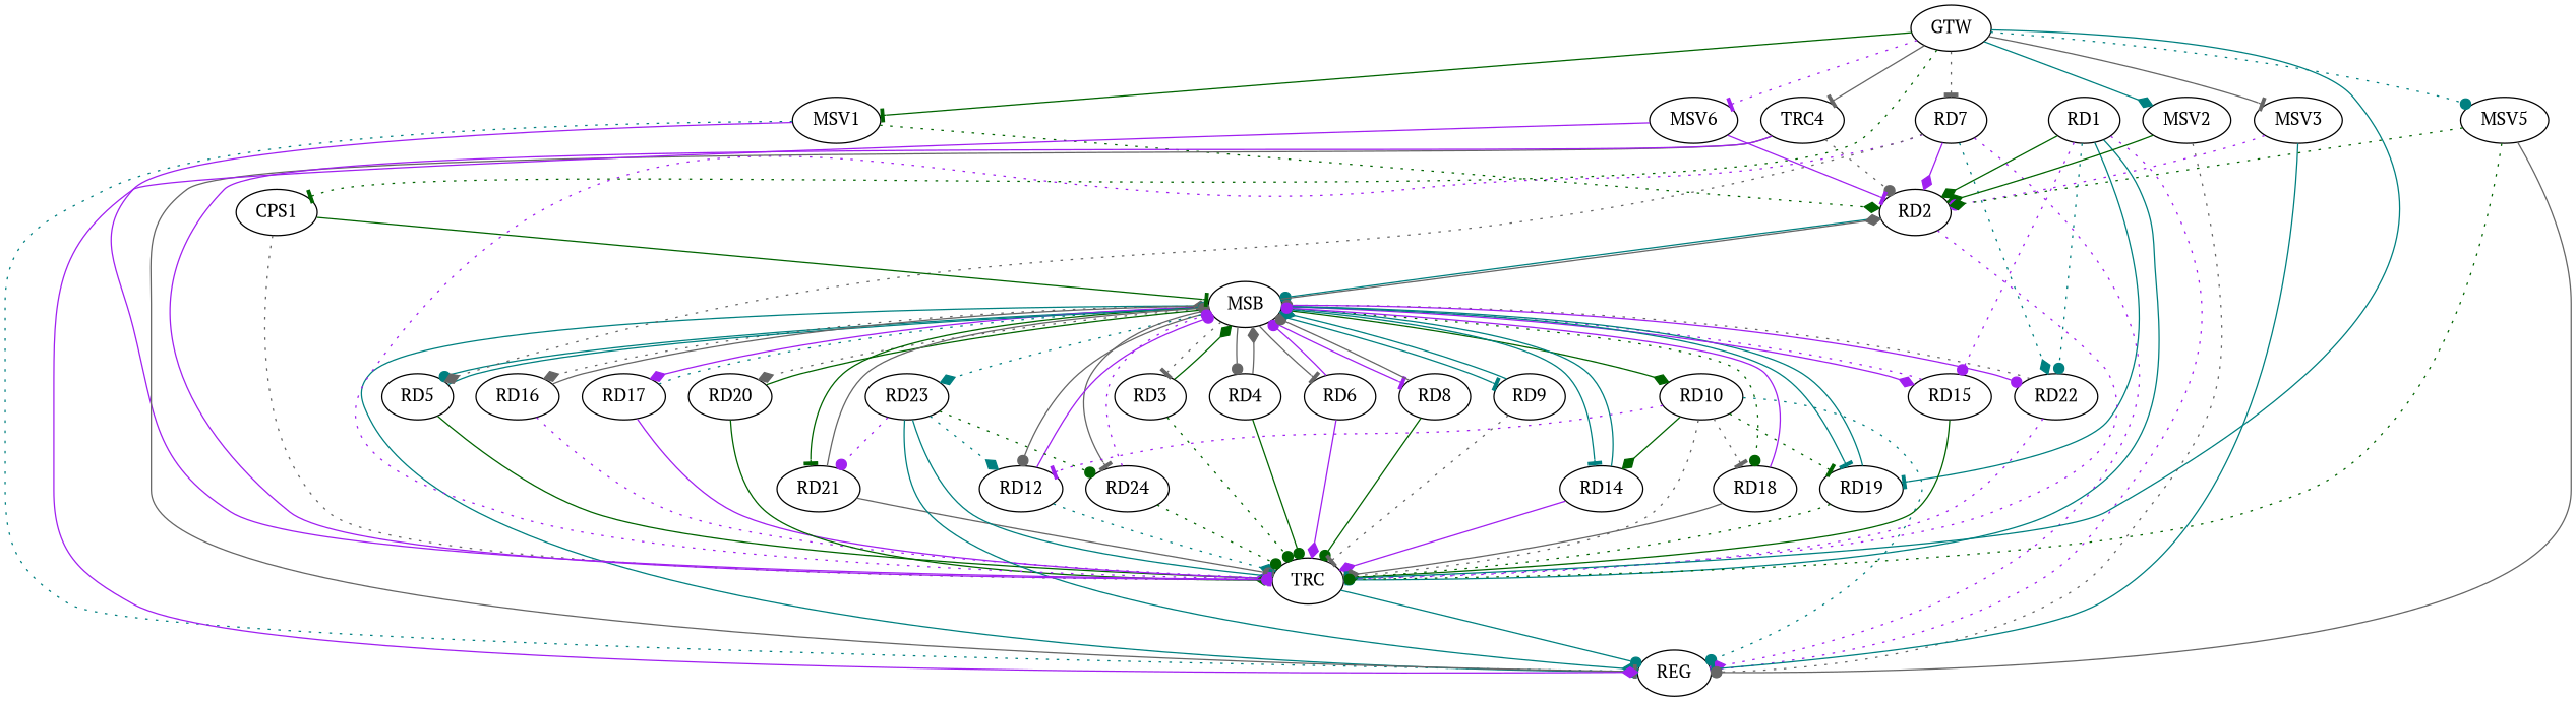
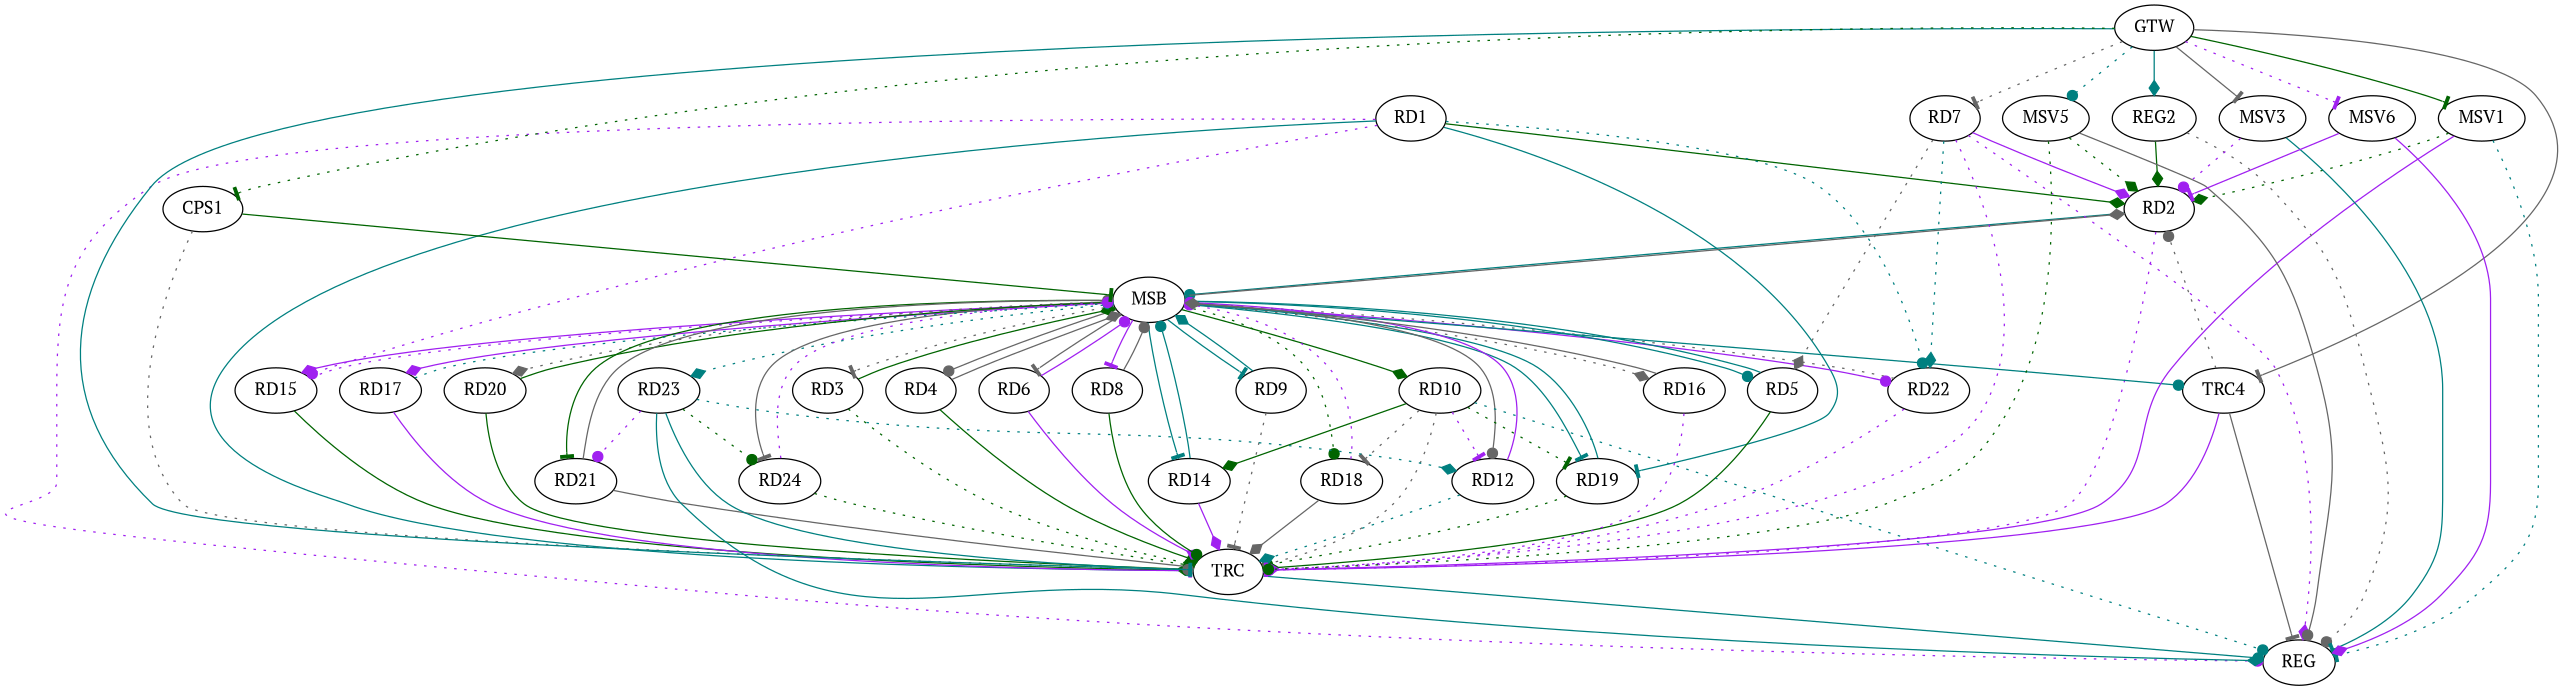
  strict digraph {
    fontname="PT Serif"
    node [fontname="PT Serif"]
    edge [arrowhead=dot color=purple fontname="PT Serif" style=solid]
    n1 [label=RD1]
    n2 [label=RD2]
    n3 [label=RD15]
    n4 [label=RD19]
    n5 [label=RD22]
    n6 [label=REG]
    n7 [label=TRC]
    n8 [label=MSB]
    n9 [label=RD3]
    n10 [label=RD4]
    n11 [label=RD5]
    n12 [label=RD6]
    n13 [label=RD8]
    n14 [label=RD9]
    n15 [label=RD10]
    n16 [label=RD12]
    n17 [label=RD14]
    n18 [label=RD18]
    n19 [label=RD16]
    n20 [label=RD17]
    n21 [label=RD20]
    n22 [label=RD21]
    n23 [label=RD23]
    n24 [label=RD24]
    n25 [label=RD7]
    n26 [label=CPS1]
    n27 [label=GTW]
    n28 [label=MSV1]
-   n29 [label=MSV2]
+   n29 [label=REG2]
    n30 [label=MSV3]
    n31 [label=TRC4]
    n32 [label=MSV5]
    n33 [label=MSV6]
    n1 -> n2 [arrowhead=diamond color=darkgreen]
    n1 -> n3 [style=dotted]
    n1 -> n4 [arrowhead=tee color=teal]
    n1 -> n5 [color=teal style=dotted]
    n1 -> n6 [style=dotted]
    n1 -> n7 [color=teal]
    n2 -> n7 [style=dotted]
    n2 -> n8 [color=teal]
    n3 -> n7 [arrowhead=diamond color=darkgreen]
    n3 -> n8 [style=dotted]
    n4 -> n7 [color=darkgreen style=dotted]
    n4 -> n8 [color=teal]
    n5 -> n7 [style=dotted]
    n5 -> n8 [color=gray40 style=dotted]
    n7 -> n6 [color=teal]
    n8 -> n2 [arrowhead=diamond color=gray40]
    n8 -> n3 [arrowhead=diamond]
    n8 -> n4 [arrowhead=tee color=teal]
    n8 -> n5
-   n8 -> n6 [color=teal]
+   n8 -> n31 [color=teal]
    n8 -> n9 [arrowhead=tee color=gray40 style=dotted]
    n8 -> n10 [color=gray40]
    n8 -> n11 [color=teal]
    n8 -> n12 [arrowhead=tee color=gray40]
    n8 -> n13 [arrowhead=tee]
    n8 -> n14 [arrowhead=tee color=teal]
    n8 -> n15 [arrowhead=diamond color=darkgreen]
    n8 -> n16 [color=gray40]
    n8 -> n17 [arrowhead=tee color=teal]
    n8 -> n18 [color=darkgreen style=dotted]
    n8 -> n19 [arrowhead=diamond color=gray40 style=dotted]
    n8 -> n20 [arrowhead=diamond]
    n8 -> n21 [arrowhead=diamond color=gray40 style=dotted]
    n8 -> n22 [arrowhead=tee color=darkgreen]
    n8 -> n23 [arrowhead=diamond color=teal style=dotted]
    n8 -> n24 [arrowhead=tee color=gray40]
    n9 -> n7 [color=darkgreen style=dotted]
    n9 -> n8 [arrowhead=diamond color=darkgreen]
    n10 -> n7 [color=darkgreen]
    n10 -> n8 [arrowhead=diamond color=gray40]
    n11 -> n7 [arrowhead=diamond color=darkgreen]
    n11 -> n8 [arrowhead=tee color=teal]
    n12 -> n7 [arrowhead=diamond]
    n12 -> n8
    n13 -> n7 [color=darkgreen]
    n13 -> n8 [color=gray40]
    n14 -> n7 [arrowhead=tee color=gray40 style=dotted]
    n14 -> n8 [arrowhead=diamond color=teal]
    n15 -> n4 [arrowhead=tee color=darkgreen style=dotted]
    n15 -> n6 [color=teal style=dotted]
    n15 -> n7 [arrowhead=tee color=gray40 style=dotted]
    n15 -> n16 [arrowhead=tee style=dotted]
    n15 -> n17 [arrowhead=diamond color=darkgreen]
    n15 -> n18 [arrowhead=tee color=gray40 style=dotted]
    n16 -> n7 [arrowhead=diamond color=teal style=dotted]
    n16 -> n8
    n17 -> n7 [arrowhead=diamond]
    n17 -> n8 [color=teal]
    n18 -> n7 [arrowhead=diamond color=gray40]
-   n18 -> n8
+   n18 -> n8 [style=dotted]
    n19 -> n7 [arrowhead=diamond style=dotted]
    n19 -> n8 [arrowhead=diamond color=gray40]
    n20 -> n7 [arrowhead=tee]
    n20 -> n8 [color=teal style=dotted]
    n21 -> n7 [arrowhead=diamond color=darkgreen]
    n21 -> n8 [arrowhead=tee color=darkgreen]
    n22 -> n7 [color=gray40]
    n22 -> n8 [color=gray40]
    n23 -> n6 [arrowhead=diamond color=teal]
    n23 -> n7 [arrowhead=tee color=teal]
    n23 -> n16 [arrowhead=diamond color=teal style=dotted]
    n23 -> n22 [style=dotted]
    n23 -> n24 [color=darkgreen style=dotted]
    n24 -> n7 [color=darkgreen style=dotted]
    n24 -> n8 [style=dotted]
    n25 -> n2 [arrowhead=diamond]
    n25 -> n5 [arrowhead=diamond color=teal style=dotted]
    n25 -> n6 [arrowhead=diamond style=dotted]
    n25 -> n7 [arrowhead=tee style=dotted]
    n25 -> n11 [arrowhead=diamond color=gray40 style=dotted]
    n26 -> n7 [color=gray40 style=dotted]
    n26 -> n8 [arrowhead=tee color=darkgreen]
    n27 -> n7 [arrowhead=tee color=teal]
    n27 -> n25 [arrowhead=tee color=gray40 style=dotted]
    n27 -> n26 [arrowhead=tee color=darkgreen style=dotted]
    n27 -> n28 [arrowhead=tee color=darkgreen]
    n27 -> n29 [arrowhead=diamond color=teal]
    n27 -> n30 [arrowhead=tee color=gray40]
    n27 -> n31 [arrowhead=tee color=gray40]
    n27 -> n32 [color=teal style=dotted]
    n27 -> n33 [arrowhead=tee style=dotted]
    n28 -> n2 [arrowhead=diamond color=darkgreen style=dotted]
    n28 -> n6 [arrowhead=tee color=teal style=dotted]
    n28 -> n7 [arrowhead=tee]
    n29 -> n2 [arrowhead=diamond color=darkgreen]
    n29 -> n6 [color=gray40 style=dotted]
    n30 -> n2 [style=dotted]
    n30 -> n6 [arrowhead=tee color=teal]
    n31 -> n2 [color=gray40 style=dotted]
    n31 -> n6 [arrowhead=tee color=gray40]
    n31 -> n7
    n32 -> n2 [arrowhead=diamond color=darkgreen style=dotted]
    n32 -> n6 [color=gray40]
    n32 -> n7 [color=darkgreen style=dotted]
    n33 -> n2 [arrowhead=tee]
    n33 -> n6 [arrowhead=diamond]
  }
